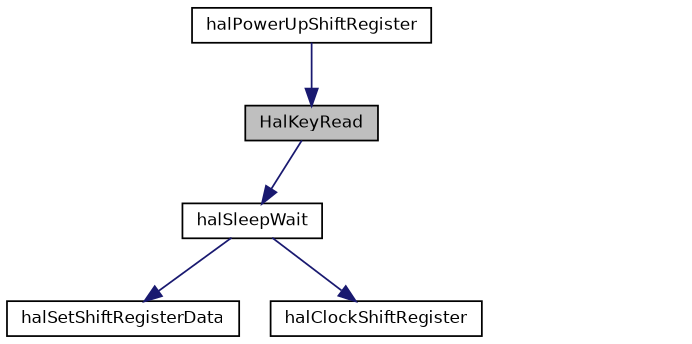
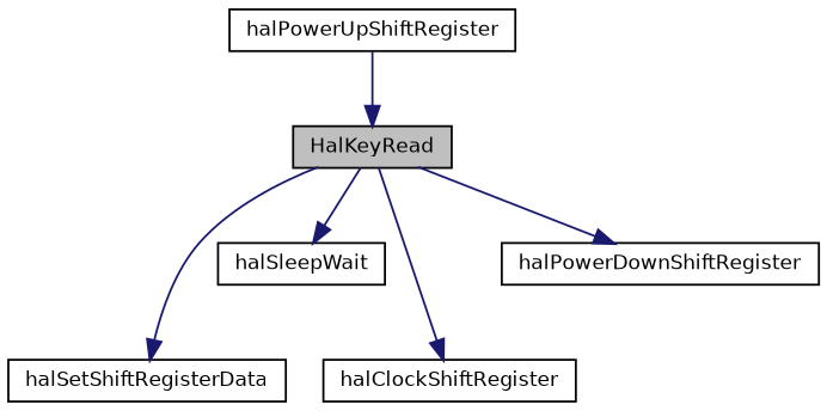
  digraph {
    rankdir=TB
    node [color=black fillcolor=white fontname=Helvetica fontsize=10 shape=record style=filled]
    edge [color=midnightblue fontname=Helvetica fontsize=10 labelfontname=Helvetica labelfontsize=10 style=solid]
    n1 [fillcolor=grey75 fontcolor=black height=0.2 label=HalKeyRead width=0.4]
    n2 [height=0.2 label=halSleepWait width=0.4]
    n3 [height=0.2 label=halSetShiftRegisterData width=0.4]
    n4 [height=0.2 label=halClockShiftRegister width=0.4]
+   n5 [height=0.2 label=halPowerDownShiftRegister width=0.4]
    n6 [height=0.2 label=halPowerUpShiftRegister width=0.4]
    n1 -> n2
-   n2 -> n3
-   n2 -> n4
+   n1 -> n3
+   n1 -> n4
+   n1 -> n5
    n6 -> n1
  }
